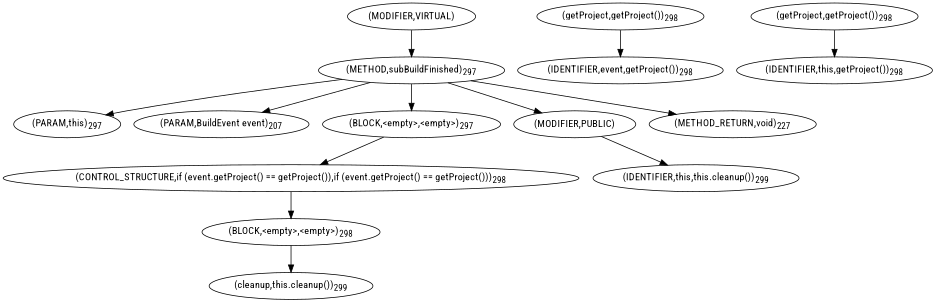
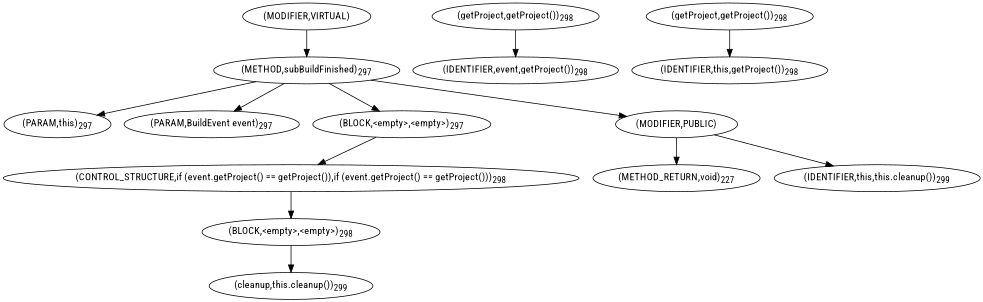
  digraph {
    fontname="Roboto Condensed"
    node [fontname="Roboto Condensed"]
    edge [fontname="Roboto Condensed"]
    n1 [label=<(METHOD,subBuildFinished)<SUB>297</SUB>>]
    n2 [label=<(PARAM,this)<SUB>297</SUB>>]
-   n3 [label=<(PARAM,BuildEvent event)<SUB>207</SUB>>]
+   n3 [label=<(PARAM,BuildEvent event)<SUB>297</SUB>>]
    n4 [label=<(BLOCK,&lt;empty&gt;,&lt;empty&gt;)<SUB>297</SUB>>]
    n5 [label=<(MODIFIER,PUBLIC)>]
    n6 [label=<(METHOD_RETURN,void)<SUB>227</SUB>>]
    n7 [label=<(CONTROL_STRUCTURE,if (event.getProject() == getProject()),if (event.getProject() == getProject()))<SUB>298</SUB>>]
    n8 [label=<(IDENTIFIER,this,this.cleanup())<SUB>299</SUB>>]
    n9 [label=<(MODIFIER,VIRTUAL)>]
    n10 [label=<(BLOCK,&lt;empty&gt;,&lt;empty&gt;)<SUB>298</SUB>>]
    n11 [label=<(cleanup,this.cleanup())<SUB>299</SUB>>]
    n12 [label=<(getProject,getProject())<SUB>298</SUB>>]
    n13 [label=<(IDENTIFIER,event,getProject())<SUB>298</SUB>>]
    n14 [label=<(getProject,getProject())<SUB>298</SUB>>]
    n15 [label=<(IDENTIFIER,this,getProject())<SUB>298</SUB>>]
    n1 -> n2
    n1 -> n3
    n1 -> n4
    n1 -> n5
-   n1 -> n6
+   n5 -> n6
    n4 -> n7
    n5 -> n8
    n7 -> n10
    n9 -> n1
    n10 -> n11
    n12 -> n13
    n14 -> n15
  }
